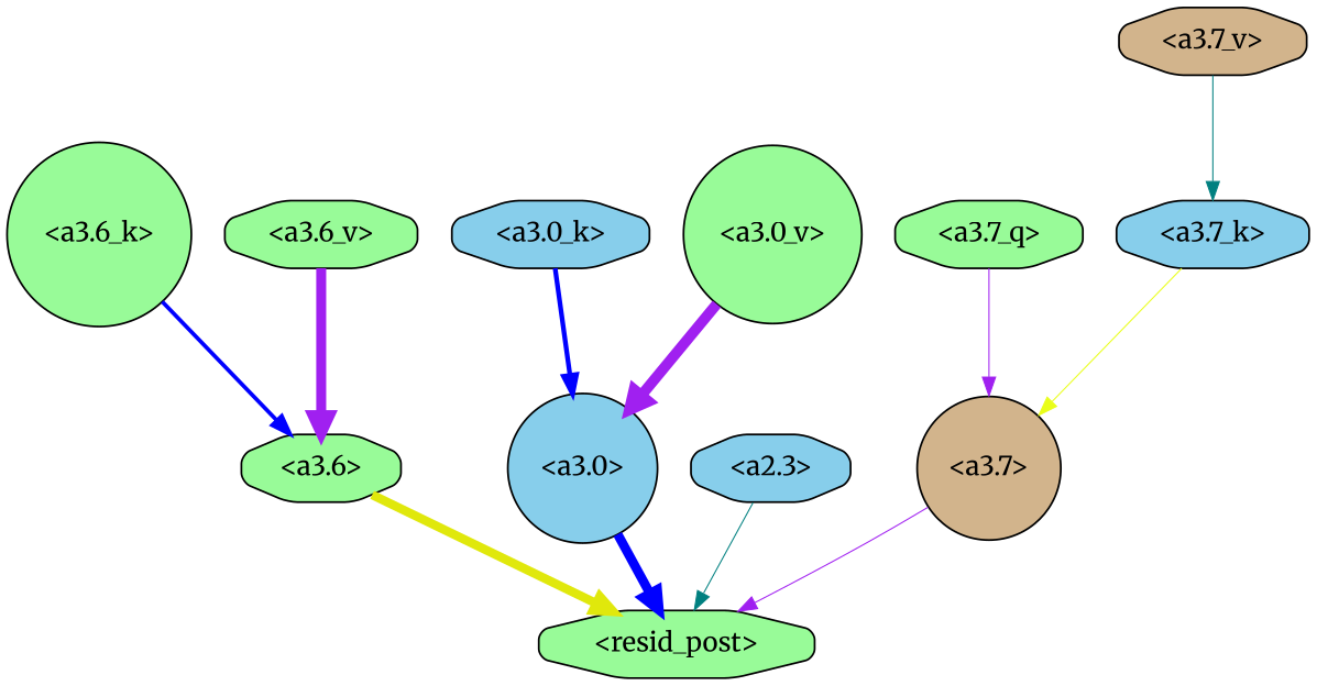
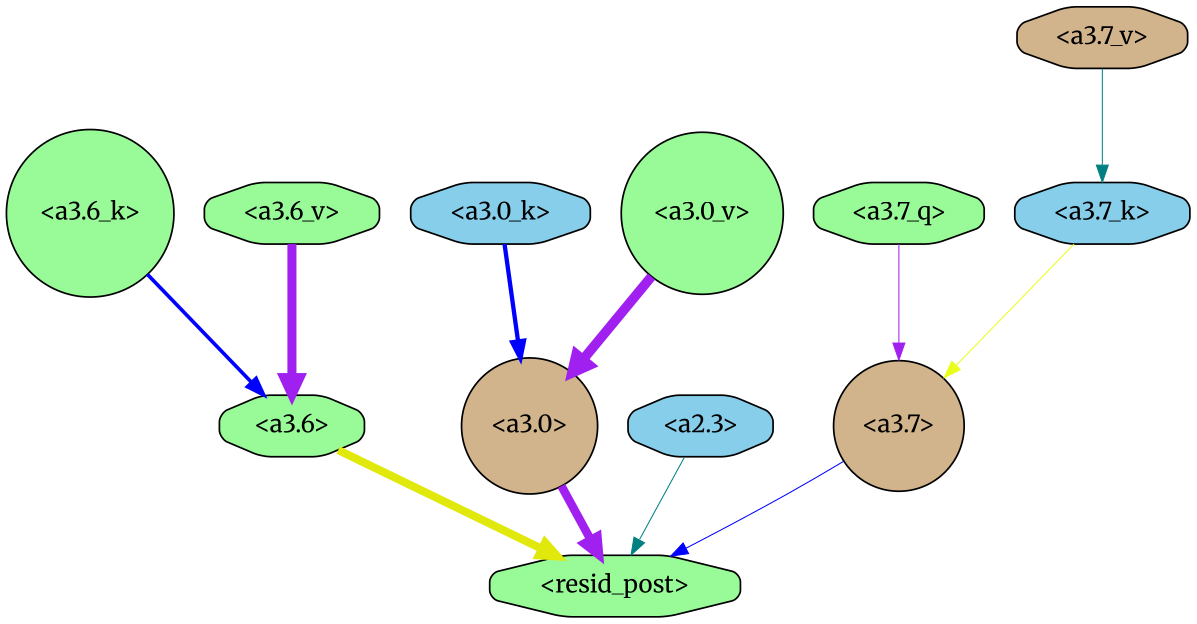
  strict digraph {
    fontname=Merriweather
    splines=true
    node [color=black fillcolor=palegreen fontname=Merriweather shape=octagon style="filled, rounded"]
    edge [color=purple fontname=Merriweather penwidth=0.6]
    "<a3.7>" [fillcolor=tan shape=circle]
    "<resid_post>"
    "<a3.6>"
-   "<a3.0>" [fillcolor=skyblue shape=circle]
+   "<a3.0>" [fillcolor=tan shape=circle]
    "<a2.3>" [fillcolor=skyblue]
    "<a3.7_q>"
    "<a3.7_k>" [fillcolor=skyblue]
    "<a3.6_k>" [shape=circle]
    "<a3.0_k>" [fillcolor=skyblue]
    "<a3.7_v>" [fillcolor=tan]
    "<a3.6_v>"
    "<a3.0_v>" [shape=circle]
-   "<a3.7>" -> "<resid_post>"
+   "<a3.7>" -> "<resid_post>" [color=blue]
    "<a3.6>" -> "<resid_post>" [color="#e0e80c" penwidth=4.749041676521301]
-   "<a3.0>" -> "<resid_post>" [color=blue penwidth=5.004215121269226]
+   "<a3.0>" -> "<resid_post>" [penwidth=5.004215121269226]
    "<a2.3>" -> "<resid_post>" [color=teal]
    "<a3.7_q>" -> "<a3.7>"
    "<a3.7_k>" -> "<a3.7>" [color="#e9fe19"]
    "<a3.6_k>" -> "<a3.6>" [color=blue penwidth=2.13908451795578]
    "<a3.0_k>" -> "<a3.0>" [color=blue penwidth=2.520303964614868]
    "<a3.7_v>" -> "<a3.7_k>" [color=teal]
    "<a3.6_v>" -> "<a3.6>" [penwidth=5.297133803367615]
    "<a3.0_v>" -> "<a3.0>" [penwidth=5.680712580680847]
  }
